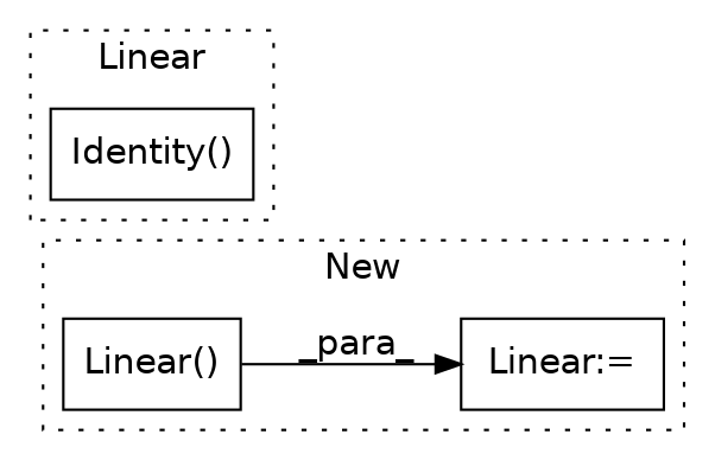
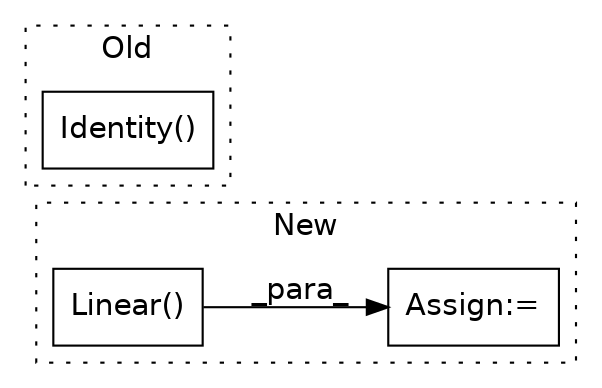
  digraph {
    rankdir=LR
    fontname="DejaVu Sans"
    node [a=75 shape=box fontname="DejaVu Sans"]
    n1 [l="10,1" label="Linear()" s="27389,27449"]
-   n2 [a=68 l=3 label="Linear:=" s=27249]
+   n2 [a=68 l=3 label="Assign:=" s=27249]
    n3 [l=13 label="Identity()" s=29173]
    subgraph cluster_1 {
      label=New
      style=dotted
      n1
      n2
    }
    subgraph cluster_2 {
-     label=Linear
+     label=Old
      style=dotted
      n3
    }
    n1 -> n2 [label=_para_ fontname="DejaVu Sans"]
  }
